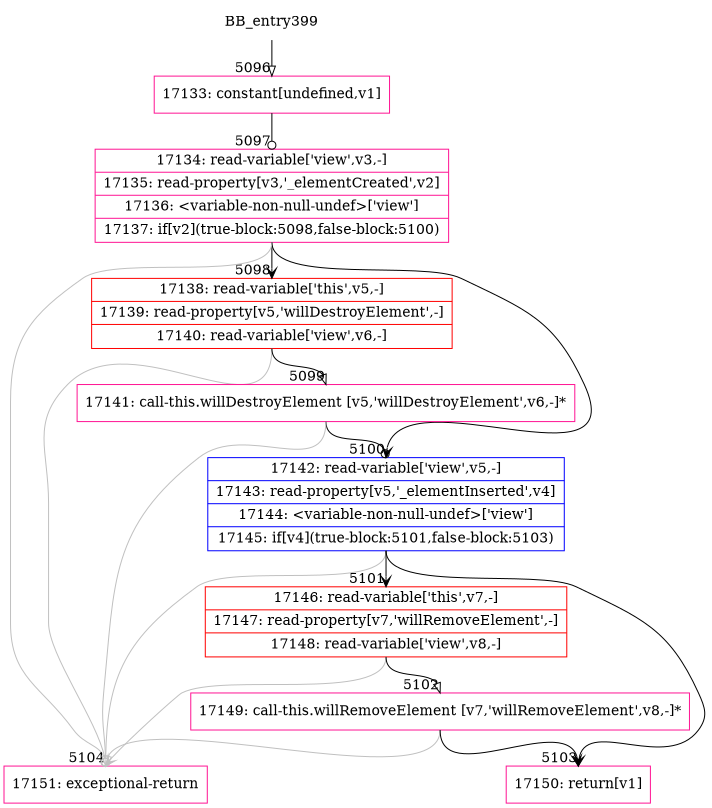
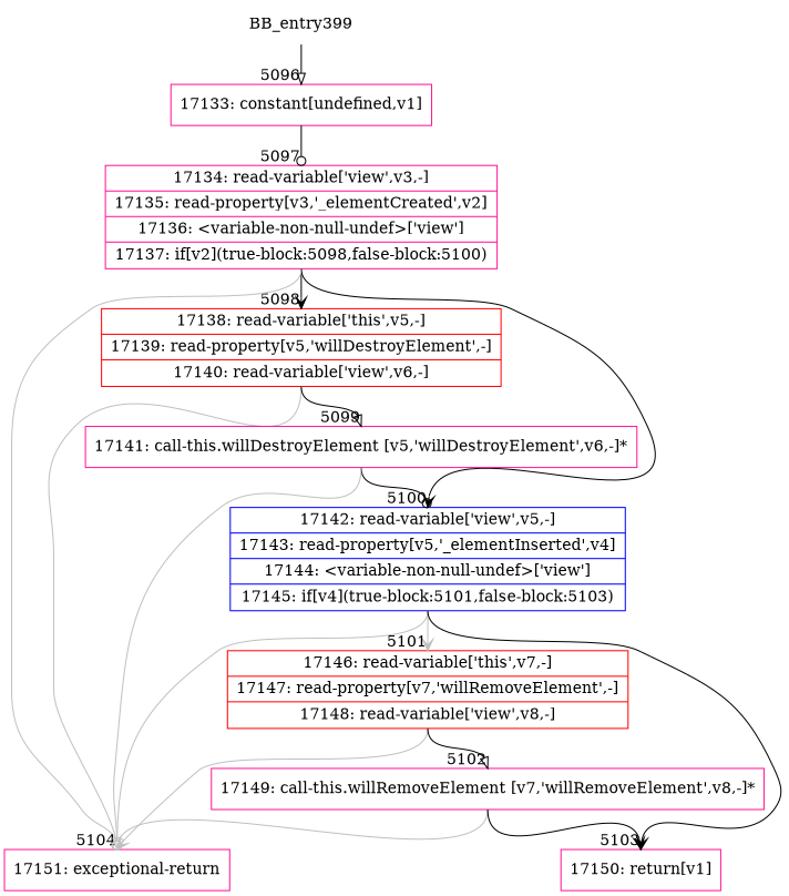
  digraph {
    rankdir=TD
    node [color=deeppink shape=record]
    edge [arrowhead=vee headport=n tailport=s]
    BB_entry399 [shape=none]
    n2 [label="{17133: constant[undefined,v1]}"]
    n3 [label="{17134: read-variable['view',v3,-]|17135: read-property[v3,'_elementCreated',v2]|17136: \<variable-non-null-undef\>['view']|17137: if[v2](true-block:5098,false-block:5100)}"]
    n4 [color=red label="{17138: read-variable['this',v5,-]|17139: read-property[v5,'willDestroyElement',-]|17140: read-variable['view',v6,-]}"]
    n5 [color=blue label="{17142: read-variable['view',v5,-]|17143: read-property[v5,'_elementInserted',v4]|17144: \<variable-non-null-undef\>['view']|17145: if[v4](true-block:5101,false-block:5103)}"]
    n6 [label="{17151: exceptional-return}"]
    n7 [label="{17141: call-this.willDestroyElement [v5,'willDestroyElement',v6,-]*}"]
    n8 [color=red label="{17146: read-variable['this',v7,-]|17147: read-property[v7,'willRemoveElement',-]|17148: read-variable['view',v8,-]}"]
    n9 [label="{17150: return[v1]}"]
    n10 [label="{17149: call-this.willRemoveElement [v7,'willRemoveElement',v8,-]*}"]
    BB_entry399 -> n2 [arrowhead=onormal headlabel="    5096"]
    n2 -> n3 [arrowhead=odot headlabel="      5097"]
    n3 -> n4 [headlabel="      5098"]
    n3 -> n5 [headlabel="      5100"]
    n3 -> n6 [arrowhead=odot color=gray headlabel="      5104"]
    n4 -> n6 [arrowhead=odot color=gray]
    n4 -> n7 [arrowhead=onormal headlabel="      5099"]
    n5 -> n6 [arrowhead=odot color=gray]
-   n5 -> n8 [headlabel="      5101"]
+   n5 -> n8 [headlabel="      5101" color=gray]
    n5 -> n9 [headlabel="      5103"]
    n7 -> n5 [arrowhead=odot]
    n7 -> n6 [arrowhead=onormal color=gray]
    n8 -> n6 [color=gray]
    n8 -> n10 [arrowhead=onormal headlabel="      5102"]
    n10 -> n6 [arrowhead=onormal color=gray]
    n10 -> n9
  }
